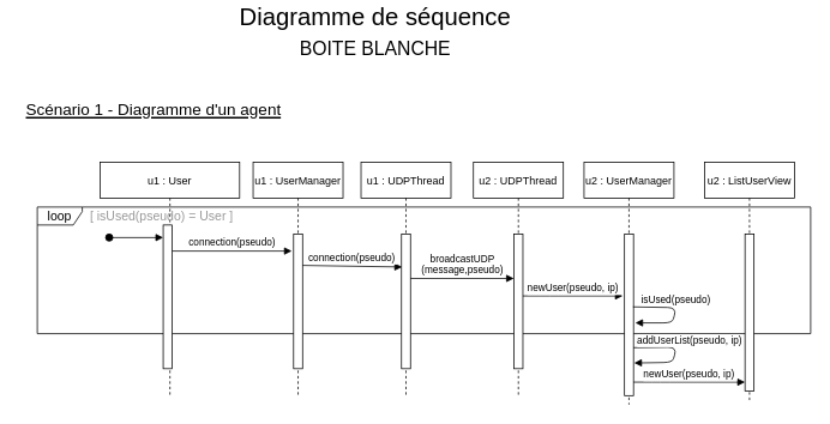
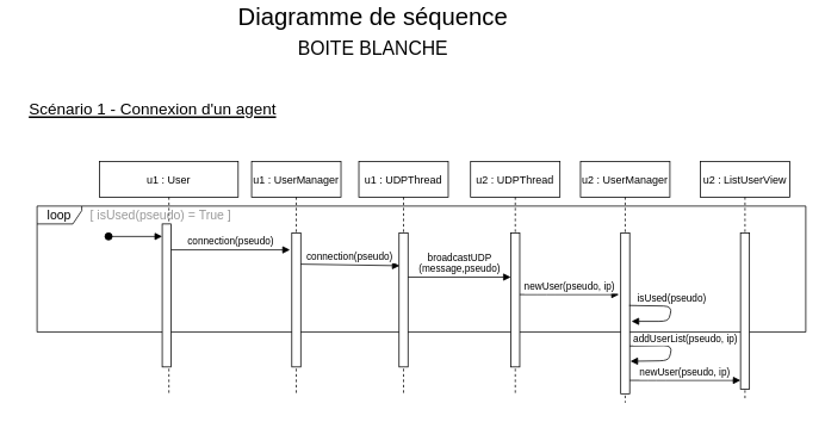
  <mxCell id="0" />
  <mxCell id="1" parent="0" />
  <mxCell id="2" value="&lt;font style=&quot;font-size: 14px;&quot;&gt;loop&lt;/font&gt;" style="shape=umlFrame;whiteSpace=wrap;html=1;fontSize=18;fillColor=none;width=50;height=20;" vertex="1" parent="1"><mxGeometry x="41" y="230" width="860" height="141" as="geometry" /></mxCell>
  <mxCell id="3" value="u1 : User" style="shape=umlLifeline;perimeter=lifelinePerimeter;container=1;collapsible=0;recursiveResize=0;rounded=0;shadow=0;strokeWidth=1;" vertex="1" parent="1"><mxGeometry x="111" y="180" width="155" height="260" as="geometry" /></mxCell>
  <mxCell id="4" value="" style="points=[];perimeter=orthogonalPerimeter;rounded=0;shadow=0;strokeWidth=1;" vertex="1" parent="3"><mxGeometry x="70" y="70" width="10" height="160" as="geometry" /></mxCell>
  <mxCell id="5" value="" style="verticalAlign=bottom;startArrow=oval;endArrow=block;startSize=8;shadow=0;strokeWidth=1;" edge="1" parent="3"><mxGeometry relative="1" as="geometry"><mxPoint x="10" y="84" as="sourcePoint" /><mxPoint x="70" y="84" as="targetPoint" /></mxGeometry></mxCell>
- <mxCell id="6" value="&lt;font color=&quot;#999999&quot;&gt;[ isUsed(pseudo) = User ]&lt;br&gt;&lt;/font&gt;" style="text;html=1;align=center;verticalAlign=middle;resizable=0;points=[];autosize=1;strokeColor=none;fillColor=none;fontSize=14;" vertex="1" parent="3"><mxGeometry x="-20" y="46" width="175" height="29" as="geometry" /></mxCell>
+ <mxCell id="6" value="&lt;font color=&quot;#999999&quot;&gt;[ isUsed(pseudo) = True ]&lt;br&gt;&lt;/font&gt;" style="text;html=1;align=center;verticalAlign=middle;resizable=0;points=[];autosize=1;strokeColor=none;fillColor=none;fontSize=14;" vertex="1" parent="3"><mxGeometry x="-20" y="46" width="175" height="29" as="geometry" /></mxCell>
  <mxCell id="7" value="u1 : UserManager" style="shape=umlLifeline;perimeter=lifelinePerimeter;container=1;collapsible=0;recursiveResize=0;rounded=0;shadow=0;strokeWidth=1;" vertex="1" parent="1"><mxGeometry x="281" y="180" width="100" height="260" as="geometry" /></mxCell>
  <mxCell id="8" value="" style="points=[];perimeter=orthogonalPerimeter;rounded=0;shadow=0;strokeWidth=1;" vertex="1" parent="7"><mxGeometry x="45" y="80" width="10" height="150" as="geometry" /></mxCell>
  <mxCell id="9" value="connection(pseudo)" style="verticalAlign=bottom;endArrow=block;shadow=0;strokeWidth=1;entryX=0.07;entryY=0.245;entryDx=0;entryDy=0;entryPerimeter=0;" edge="1" parent="7" target="16"><mxGeometry relative="1" as="geometry"><mxPoint x="55.0" y="115" as="sourcePoint" /><mxPoint x="188" y="115" as="targetPoint" /></mxGeometry></mxCell>
  <mxCell id="10" value="connection(pseudo)" style="verticalAlign=bottom;endArrow=block;shadow=0;strokeWidth=1;" edge="1" parent="1"><mxGeometry relative="1" as="geometry"><mxPoint x="191" y="279" as="sourcePoint" /><mxPoint x="324" y="279" as="targetPoint" /></mxGeometry></mxCell>
  <mxCell id="11" value="u2 : UDPThread" style="shape=umlLifeline;perimeter=lifelinePerimeter;container=1;collapsible=0;recursiveResize=0;rounded=0;shadow=0;strokeWidth=1;" vertex="1" parent="1"><mxGeometry x="526" y="180" width="100" height="260" as="geometry" /></mxCell>
  <mxCell id="12" value="" style="points=[];perimeter=orthogonalPerimeter;rounded=0;shadow=0;strokeWidth=1;" vertex="1" parent="11"><mxGeometry x="45" y="80" width="10" height="150" as="geometry" /></mxCell>
  <mxCell id="13" value="&lt;div style=&quot;font-size: 27px;&quot;&gt;&lt;font style=&quot;font-size: 27px;&quot;&gt;&lt;span style=&quot;&quot;&gt;Diagramme de séquence&lt;/span&gt; &lt;br&gt;&lt;/font&gt;&lt;/div&gt;&lt;div style=&quot;font-size: 27px;&quot;&gt;&lt;font style=&quot;font-size: 21px;&quot;&gt;BOITE BLANCHE&lt;br&gt;&lt;/font&gt;&lt;/div&gt;" style="text;html=1;strokeColor=none;fillColor=none;align=center;verticalAlign=middle;whiteSpace=wrap;rounded=0;" vertex="1" parent="1"><mxGeometry x="187" y="20" width="460" height="30" as="geometry" /></mxCell>
- <mxCell id="14" value="&lt;u&gt;&lt;font style=&quot;font-size: 18px;&quot;&gt;Scénario 1 - Diagramme d'un agent&lt;br&gt;&lt;/font&gt;&lt;/u&gt;" style="text;html=1;align=center;verticalAlign=middle;resizable=0;points=[];autosize=1;strokeColor=none;fillColor=none;fontSize=21;" vertex="1" parent="1"><mxGeometry x="20" y="100" width="300" height="40" as="geometry" /></mxCell>
+ <mxCell id="14" value="&lt;u&gt;&lt;font style=&quot;font-size: 18px;&quot;&gt;Scénario 1 - Connexion d'un agent&lt;br&gt;&lt;/font&gt;&lt;/u&gt;" style="text;html=1;align=center;verticalAlign=middle;resizable=0;points=[];autosize=1;strokeColor=none;fillColor=none;fontSize=21;" vertex="1" parent="1"><mxGeometry x="20" y="100" width="300" height="40" as="geometry" /></mxCell>
  <mxCell id="15" value="u1 : UDPThread" style="shape=umlLifeline;perimeter=lifelinePerimeter;container=1;collapsible=0;recursiveResize=0;rounded=0;shadow=0;strokeWidth=1;" vertex="1" parent="1"><mxGeometry x="401" y="180" width="100" height="260" as="geometry" /></mxCell>
  <mxCell id="16" value="" style="points=[];perimeter=orthogonalPerimeter;rounded=0;shadow=0;strokeWidth=1;" vertex="1" parent="15"><mxGeometry x="45" y="80" width="10" height="150" as="geometry" /></mxCell>
  <mxCell id="17" value="broadcastUDP&#10;(message,pseudo)" style="verticalAlign=bottom;endArrow=block;shadow=0;strokeWidth=1;" edge="1" parent="15"><mxGeometry relative="1" as="geometry"><mxPoint x="55" y="129.5" as="sourcePoint" /><mxPoint x="170" y="129.5" as="targetPoint" /></mxGeometry></mxCell>
  <mxCell id="18" value="u2 : UserManager" style="shape=umlLifeline;perimeter=lifelinePerimeter;container=1;collapsible=0;recursiveResize=0;rounded=0;shadow=0;strokeWidth=1;" vertex="1" parent="1"><mxGeometry x="649" y="180" width="100" height="270" as="geometry" /></mxCell>
  <mxCell id="19" value="" style="points=[];perimeter=orthogonalPerimeter;rounded=0;shadow=0;strokeWidth=1;" vertex="1" parent="18"><mxGeometry x="45" y="80" width="10" height="180" as="geometry" /></mxCell>
  <mxCell id="20" value="newUser(pseudo, ip)" style="verticalAlign=bottom;endArrow=block;shadow=0;strokeWidth=1;" edge="1" parent="18"><mxGeometry relative="1" as="geometry"><mxPoint x="-68.0" y="149" as="sourcePoint" /><mxPoint x="43" y="149" as="targetPoint" /><Array as="points"><mxPoint x="-38" y="149" /></Array></mxGeometry></mxCell>
  <mxCell id="21" value="isUsed(pseudo)" style="verticalAlign=bottom;endArrow=block;shadow=0;strokeWidth=1;exitX=0.945;exitY=0.451;exitDx=0;exitDy=0;exitPerimeter=0;" edge="1" parent="18" source="19"><mxGeometry x="-0.113" relative="1" as="geometry"><mxPoint x="66" y="145" as="sourcePoint" /><mxPoint x="57" y="179" as="targetPoint" /><Array as="points"><mxPoint x="103" y="162" /><mxPoint x="98" y="179" /></Array><mxPoint as="offset" /></mxGeometry></mxCell>
  <mxCell id="22" value="addUserList(pseudo, ip) " style="verticalAlign=bottom;endArrow=block;shadow=0;strokeWidth=1;exitX=0.974;exitY=0.547;exitDx=0;exitDy=0;exitPerimeter=0;entryX=1.048;entryY=0.66;entryDx=0;entryDy=0;entryPerimeter=0;" edge="1" parent="18"><mxGeometry x="-0.11" y="15" relative="1" as="geometry"><mxPoint x="55" y="206.597" as="sourcePoint" /><mxPoint x="55.74" y="223.66" as="targetPoint" /><Array as="points"><mxPoint x="103.26" y="206" /><mxPoint x="98.26" y="223" /></Array><mxPoint y="-2" as="offset" /></mxGeometry></mxCell>
  <mxCell id="23" value="u2 : ListUserView" style="shape=umlLifeline;perimeter=lifelinePerimeter;container=1;collapsible=0;recursiveResize=0;rounded=0;shadow=0;strokeWidth=1;" vertex="1" parent="1"><mxGeometry x="783" y="180" width="100" height="266" as="geometry" /></mxCell>
  <mxCell id="24" value="" style="points=[];perimeter=orthogonalPerimeter;rounded=0;shadow=0;strokeWidth=1;" vertex="1" parent="23"><mxGeometry x="45" y="80" width="10" height="175" as="geometry" /></mxCell>
  <mxCell id="25" value="newUser(pseudo, ip)" style="verticalAlign=bottom;endArrow=block;shadow=0;strokeWidth=1;" edge="1" parent="23"><mxGeometry relative="1" as="geometry"><mxPoint x="-79" y="245" as="sourcePoint" /><mxPoint x="45" y="245" as="targetPoint" /><Array as="points"><mxPoint x="-49" y="245" /></Array></mxGeometry></mxCell>
